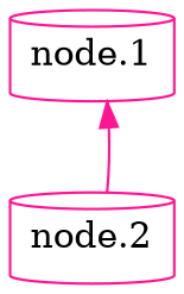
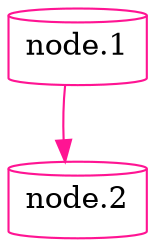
  digraph {
    rankdir=TB
    node [shape=cylinder color=deeppink]
    "node.1"
    "node.2"
-   "node.2" -> "node.1" [color=deeppink style=solid]
+   "node.1" -> "node.2" [color=deeppink style=solid]
  }
